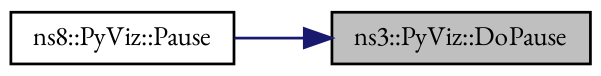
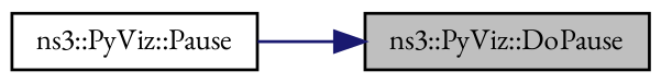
  digraph {
    rankdir=RL
    fontname="EB Garamond"
    node [color=black fontname="EB Garamond" fontsize=10 shape=record style=filled]
    n1 [fillcolor=grey75 fontcolor=black height=0.2 label="ns3::PyViz::DoPause" width=0.4]
-   n2 [fillcolor=white height=0.2 label="ns8::PyViz::Pause" width=0.4]
+   n2 [fillcolor=white height=0.2 label="ns3::PyViz::Pause" width=0.4]
    n1 -> n2 [color=midnightblue dir=back fontname="EB Garamond" fontsize=10 labelfontname=Helvetica labelfontsize=10 style=solid]
  }
